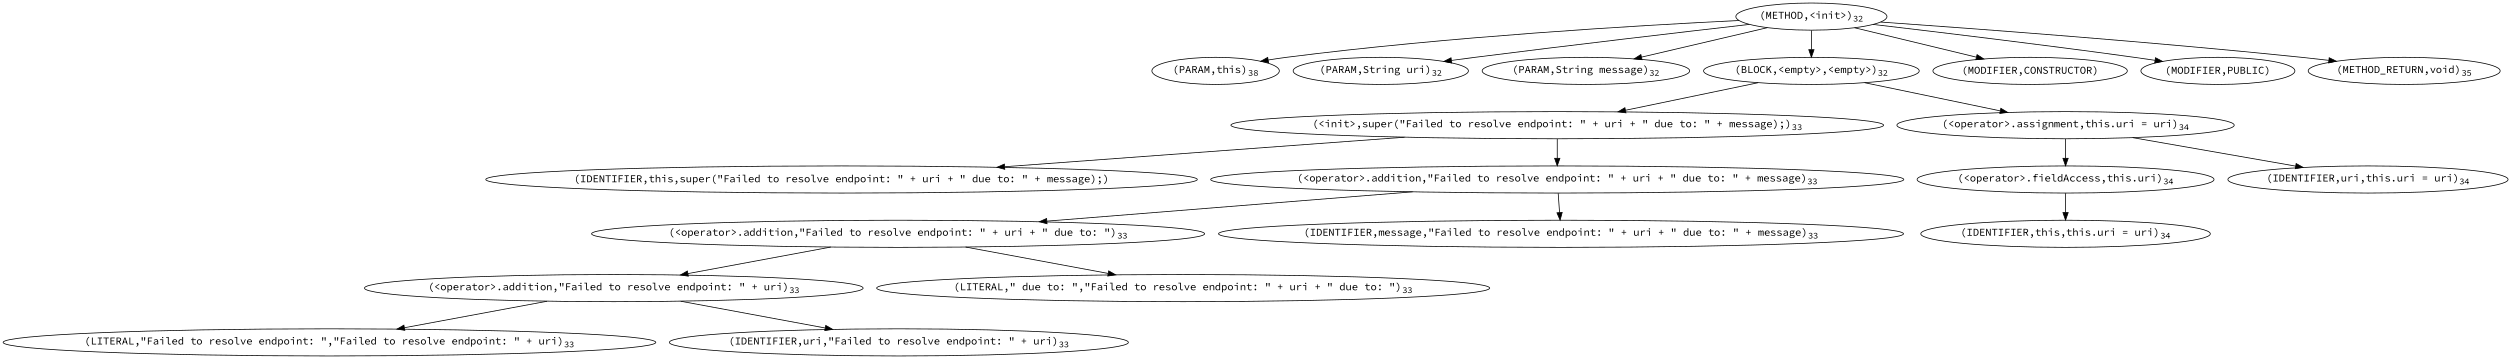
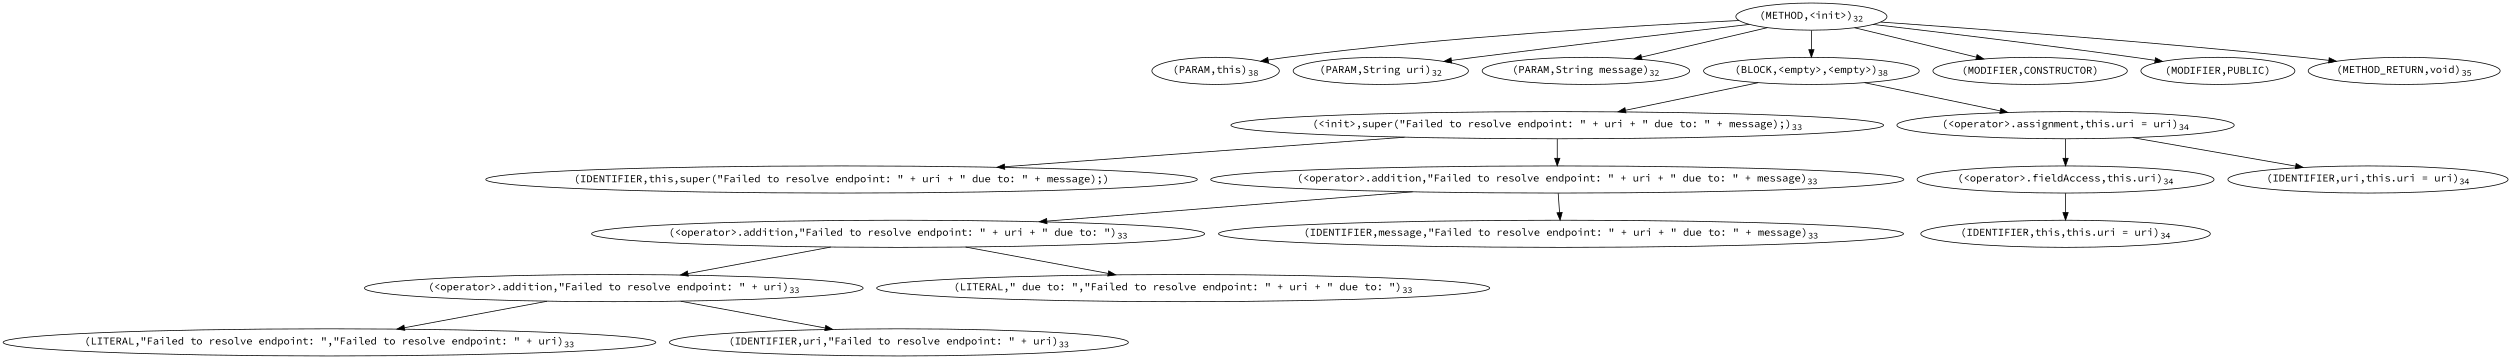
  digraph {
    fontname="Source Code Pro"
    node [fontname="Source Code Pro"]
    edge [fontname="Source Code Pro"]
    n1 [label=<(METHOD,&lt;init&gt;)<SUB>32</SUB>>]
    n2 [label=<(PARAM,this)<SUB>38</SUB>>]
    n3 [label=<(PARAM,String uri)<SUB>32</SUB>>]
    n4 [label=<(PARAM,String message)<SUB>32</SUB>>]
-   n5 [label=<(BLOCK,&lt;empty&gt;,&lt;empty&gt;)<SUB>32</SUB>>]
+   n5 [label=<(BLOCK,&lt;empty&gt;,&lt;empty&gt;)<SUB>38</SUB>>]
    n6 [label=<(MODIFIER,CONSTRUCTOR)>]
    n7 [label=<(MODIFIER,PUBLIC)>]
    n8 [label=<(METHOD_RETURN,void)<SUB>35</SUB>>]
    n9 [label=<(&lt;init&gt;,super(&quot;Failed to resolve endpoint: &quot; + uri + &quot; due to: &quot; + message);)<SUB>33</SUB>>]
    n10 [label=<(&lt;operator&gt;.assignment,this.uri = uri)<SUB>34</SUB>>]
    n11 [label=<(IDENTIFIER,this,super(&quot;Failed to resolve endpoint: &quot; + uri + &quot; due to: &quot; + message);)>]
    n12 [label=<(&lt;operator&gt;.addition,&quot;Failed to resolve endpoint: &quot; + uri + &quot; due to: &quot; + message)<SUB>33</SUB>>]
    n13 [label=<(&lt;operator&gt;.fieldAccess,this.uri)<SUB>34</SUB>>]
    n14 [label=<(IDENTIFIER,uri,this.uri = uri)<SUB>34</SUB>>]
    n15 [label=<(&lt;operator&gt;.addition,&quot;Failed to resolve endpoint: &quot; + uri + &quot; due to: &quot;)<SUB>33</SUB>>]
    n16 [label=<(IDENTIFIER,message,&quot;Failed to resolve endpoint: &quot; + uri + &quot; due to: &quot; + message)<SUB>33</SUB>>]
    n17 [label=<(&lt;operator&gt;.addition,&quot;Failed to resolve endpoint: &quot; + uri)<SUB>33</SUB>>]
    n18 [label=<(LITERAL,&quot; due to: &quot;,&quot;Failed to resolve endpoint: &quot; + uri + &quot; due to: &quot;)<SUB>33</SUB>>]
    n19 [label=<(LITERAL,&quot;Failed to resolve endpoint: &quot;,&quot;Failed to resolve endpoint: &quot; + uri)<SUB>33</SUB>>]
    n20 [label=<(IDENTIFIER,uri,&quot;Failed to resolve endpoint: &quot; + uri)<SUB>33</SUB>>]
    n21 [label=<(IDENTIFIER,this,this.uri = uri)<SUB>34</SUB>>]
    n1 -> n2
    n1 -> n3
    n1 -> n4
    n1 -> n5
    n1 -> n6
    n1 -> n7
    n1 -> n8
    n5 -> n9
    n5 -> n10
    n9 -> n11
    n9 -> n12
    n10 -> n13
    n10 -> n14
    n12 -> n15
    n12 -> n16
    n13 -> n21
    n15 -> n17
    n15 -> n18
    n17 -> n19
    n17 -> n20
  }
